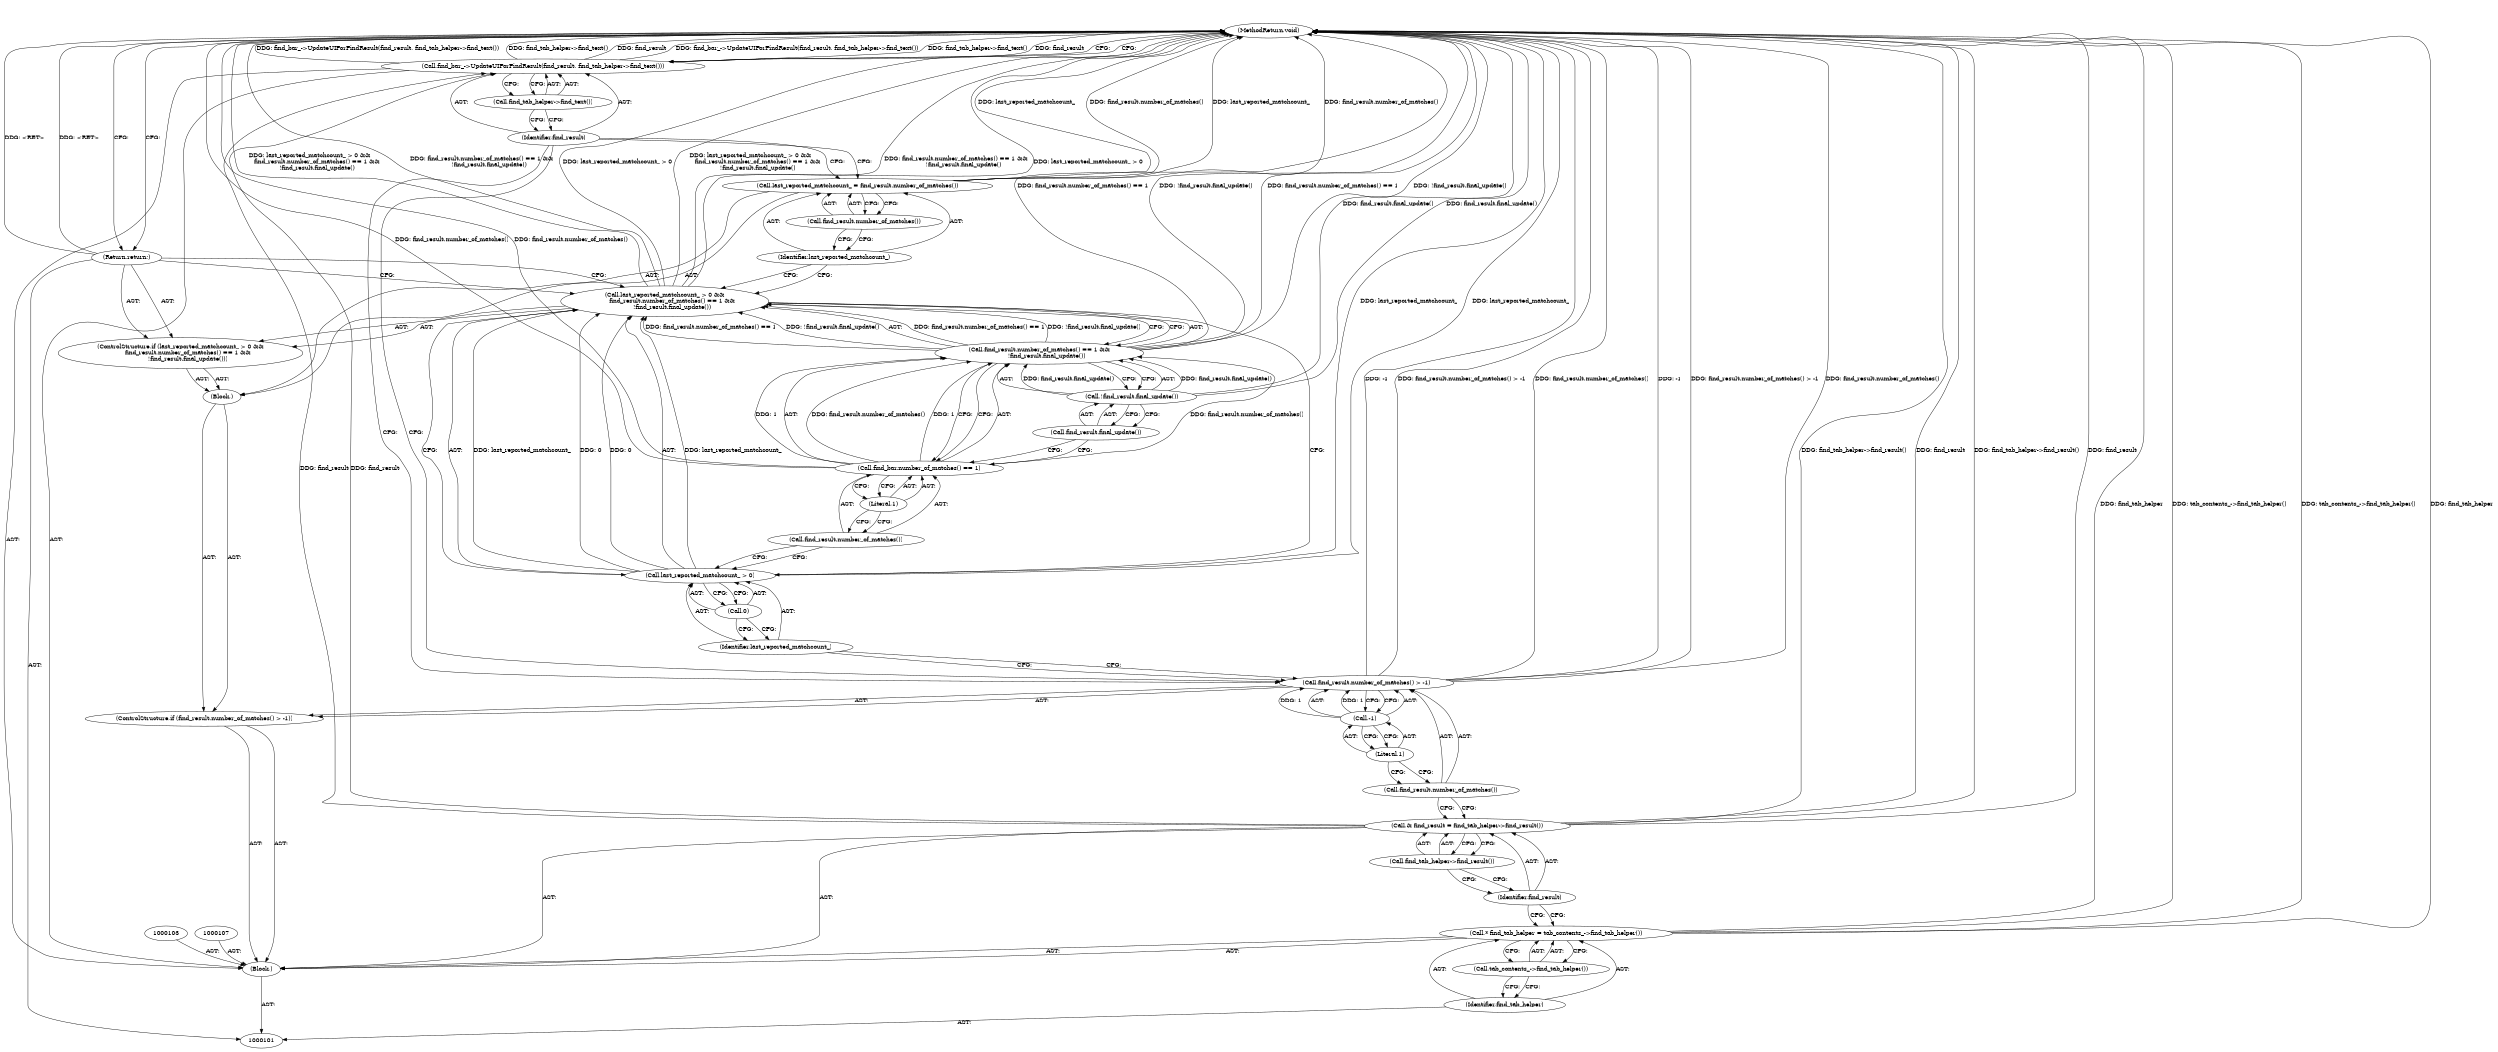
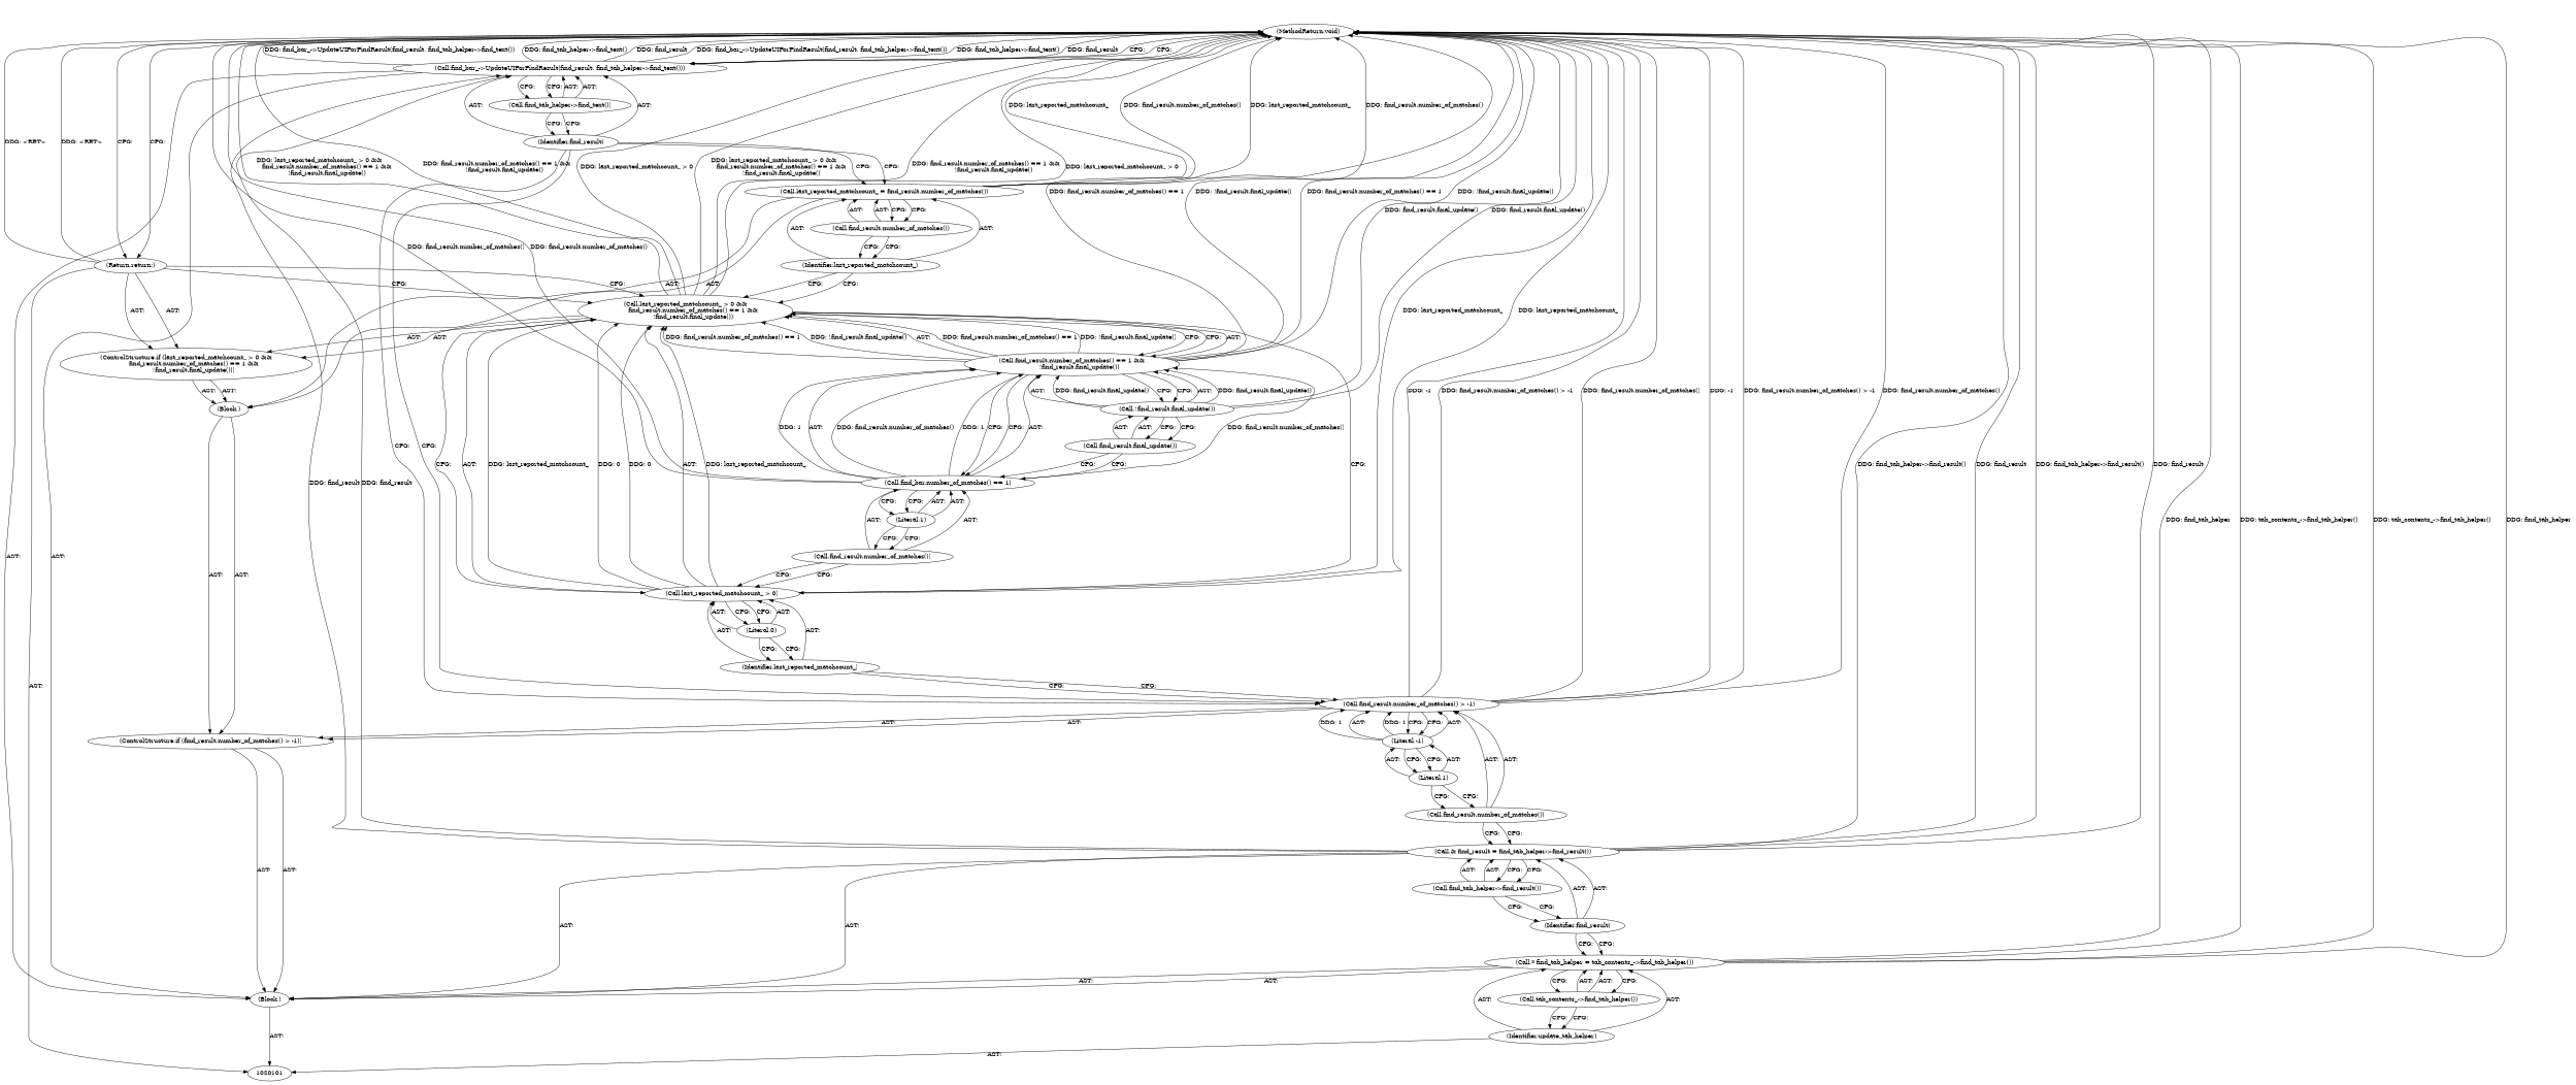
  digraph {
    n1 [label="(MethodReturn,void)"]
    n2 [label="(Call,find_bar_->UpdateUIForFindResult(find_result, find_tab_helper->find_text()))"]
    n3 [label="(Return,return;)"]
    n4 [label="(Block,)"]
    n5 [label="(Call,find_tab_helper->find_text())"]
-   1000101
+   1000101 [label=1020101]
    n7 [label="(Call,last_reported_matchcount_ > 0 &&\n        find_result.number_of_matches() == 1 &&\n        !find_result.final_update())"]
    n8 [label="(ControlStructure,if (last_reported_matchcount_ > 0 &&\n        find_result.number_of_matches() == 1 &&\n        !find_result.final_update()))"]
    n9 [label="(Call,find_result.number_of_matches())"]
    n10 [label="(Call,last_reported_matchcount_ = find_result.number_of_matches())"]
    n11 [label="(Identifier,last_reported_matchcount_)"]
    n12 [label="(Block,)"]
    n13 [label="(ControlStructure,if (find_result.number_of_matches() > -1))"]
    n14 [label="(Call,last_reported_matchcount_ > 0)"]
    n15 [label="(Call,find_result.number_of_matches() == 1 &&\n        !find_result.final_update())"]
    n16 [label="(Identifier,find_result)"]
    n17 [label="(Call,find_result.number_of_matches() > -1)"]
-   n18 [label="(Call,-1)"]
+   n18 [label="(Literal,-1)"]
    n19 [label="(Call,* find_tab_helper = tab_contents_->find_tab_helper())"]
    n20 [label="(Call,tab_contents_->find_tab_helper())"]
-   n21 [label="(Identifier,find_tab_helper)"]
+   n21 [label="(Identifier,update_tab_helper)"]
    n22 [label="(Call,& find_result = find_tab_helper->find_result())"]
    n23 [label="(Call,find_tab_helper->find_result())"]
    n24 [label="(Identifier,find_result)"]
    n25 [label="(Literal,1)"]
    n26 [label="(Call,find_result.number_of_matches())"]
-   n27 [label="(Call,0)"]
+   n27 [label="(Literal,0)"]
    n28 [label="(Identifier,last_reported_matchcount_)"]
    n29 [label="(Call,find_bar.number_of_matches() == 1)"]
    n30 [label="(Call,!find_result.final_update())"]
    n31 [label="(Literal,1)"]
    n32 [label="(Call,find_result.number_of_matches())"]
    n33 [label="(Call,find_result.final_update())"]
-   1000103
-   1000107
    n1 -> n2 [label="CFG: "]
    n1 -> n2 [label="CFG: "]
    n1 -> n3 [label="CFG: "]
    n1 -> n3 [label="CFG: "]
    n2 -> n1 [label="DDG: find_bar_->UpdateUIForFindResult(find_result, find_tab_helper->find_text())"]
    n2 -> n1 [label="DDG: find_tab_helper->find_text()"]
    n2 -> n1 [label="DDG: find_result"]
    n2 -> n1 [label="DDG: find_bar_->UpdateUIForFindResult(find_result, find_tab_helper->find_text())"]
    n2 -> n1 [label="DDG: find_tab_helper->find_text()"]
    n2 -> n1 [label="DDG: find_result"]
    n2 -> n4 [label="AST: "]
    n2 -> n4 [label="AST: "]
    n2 -> n5 [label="CFG: "]
    n2 -> n5 [label="CFG: "]
    n3 -> n1 [label="DDG: <RET>"]
    n3 -> n1 [label="DDG: <RET>"]
    n3 -> 1000101 [label="AST: "]
    n3 -> n7 [label="CFG: "]
    n3 -> n7 [label="CFG: "]
    n3 -> n8 [label="AST: "]
    n3 -> n8 [label="AST: "]
    n4 -> 1000101 [label="AST: "]
    n5 -> n2 [label="AST: "]
    n5 -> n2 [label="AST: "]
    n5 -> n16 [label="CFG: "]
    n5 -> n16 [label="CFG: "]
    n7 -> n1 [label="DDG: last_reported_matchcount_ > 0 &&\n        find_result.number_of_matches() == 1 &&\n        !find_result.final_update()"]
    n7 -> n1 [label="DDG: find_result.number_of_matches() == 1 &&\n        !find_result.final_update()"]
    n7 -> n1 [label="DDG: last_reported_matchcount_ > 0"]
    n7 -> n1 [label="DDG: last_reported_matchcount_ > 0 &&\n        find_result.number_of_matches() == 1 &&\n        !find_result.final_update()"]
    n7 -> n1 [label="DDG: find_result.number_of_matches() == 1 &&\n        !find_result.final_update()"]
    n7 -> n1 [label="DDG: last_reported_matchcount_ > 0"]
    n7 -> n8 [label="AST: "]
    n7 -> n8 [label="AST: "]
    n7 -> n14 [label="CFG: "]
    n7 -> n14 [label="CFG: "]
    n7 -> n15 [label="CFG: "]
    n7 -> n15 [label="CFG: "]
    n8 -> n12 [label="AST: "]
    n8 -> n12 [label="AST: "]
    n9 -> n10 [label="AST: "]
    n9 -> n10 [label="AST: "]
    n9 -> n11 [label="CFG: "]
    n9 -> n11 [label="CFG: "]
    n10 -> n1 [label="DDG: last_reported_matchcount_"]
    n10 -> n1 [label="DDG: find_result.number_of_matches()"]
    n10 -> n1 [label="DDG: last_reported_matchcount_"]
    n10 -> n1 [label="DDG: find_result.number_of_matches()"]
    n10 -> n9 [label="CFG: "]
    n10 -> n9 [label="CFG: "]
    n10 -> n12 [label="AST: "]
    n10 -> n12 [label="AST: "]
    n11 -> n7 [label="CFG: "]
    n11 -> n7 [label="CFG: "]
    n11 -> n10 [label="AST: "]
    n11 -> n10 [label="AST: "]
    n12 -> n13 [label="AST: "]
    n12 -> n13 [label="AST: "]
    n13 -> n4 [label="AST: "]
    n13 -> n4 [label="AST: "]
    n14 -> n1 [label="DDG: last_reported_matchcount_"]
    n14 -> n1 [label="DDG: last_reported_matchcount_"]
    n14 -> n7 [label="AST: "]
    n14 -> n7 [label="DDG: last_reported_matchcount_"]
    n14 -> n7 [label="DDG: 0"]
    n14 -> n7 [label="AST: "]
    n14 -> n7 [label="DDG: last_reported_matchcount_"]
    n14 -> n7 [label="DDG: 0"]
    n14 -> n27 [label="CFG: "]
    n14 -> n27 [label="CFG: "]
    n15 -> n1 [label="DDG: !find_result.final_update()"]
    n15 -> n1 [label="DDG: find_result.number_of_matches() == 1"]
    n15 -> n1 [label="DDG: !find_result.final_update()"]
    n15 -> n1 [label="DDG: find_result.number_of_matches() == 1"]
    n15 -> n7 [label="AST: "]
    n15 -> n7 [label="DDG: find_result.number_of_matches() == 1"]
    n15 -> n7 [label="DDG: !find_result.final_update()"]
    n15 -> n7 [label="AST: "]
    n15 -> n7 [label="DDG: find_result.number_of_matches() == 1"]
    n15 -> n7 [label="DDG: !find_result.final_update()"]
    n15 -> n29 [label="CFG: "]
    n15 -> n29 [label="CFG: "]
    n15 -> n30 [label="CFG: "]
    n15 -> n30 [label="CFG: "]
    n16 -> n2 [label="AST: "]
    n16 -> n2 [label="AST: "]
    n16 -> n10 [label="CFG: "]
    n16 -> n10 [label="CFG: "]
    n16 -> n17 [label="CFG: "]
    n16 -> n17 [label="CFG: "]
    n17 -> n1 [label="DDG: -1"]
    n17 -> n1 [label="DDG: find_result.number_of_matches() > -1"]
    n17 -> n1 [label="DDG: find_result.number_of_matches()"]
    n17 -> n1 [label="DDG: -1"]
    n17 -> n1 [label="DDG: find_result.number_of_matches() > -1"]
    n17 -> n1 [label="DDG: find_result.number_of_matches()"]
    n17 -> n13 [label="AST: "]
    n17 -> n13 [label="AST: "]
    n17 -> n18 [label="CFG: "]
    n17 -> n18 [label="CFG: "]
    n18 -> n17 [label="AST: "]
    n18 -> n17 [label="DDG: 1"]
    n18 -> n17 [label="AST: "]
    n18 -> n17 [label="DDG: 1"]
    n18 -> n25 [label="CFG: "]
    n18 -> n25 [label="CFG: "]
    n19 -> n1 [label="DDG: find_tab_helper"]
    n19 -> n1 [label="DDG: tab_contents_->find_tab_helper()"]
    n19 -> n1 [label="DDG: find_tab_helper"]
    n19 -> n1 [label="DDG: tab_contents_->find_tab_helper()"]
    n19 -> n4 [label="AST: "]
    n19 -> n4 [label="AST: "]
    n19 -> n20 [label="CFG: "]
    n19 -> n20 [label="CFG: "]
    n20 -> n19 [label="AST: "]
    n20 -> n19 [label="AST: "]
    n20 -> n21 [label="CFG: "]
    n20 -> n21 [label="CFG: "]
    n21 -> 1000101 [label="AST: "]
    n21 -> n19 [label="AST: "]
    n21 -> n19 [label="AST: "]
    n22 -> n1 [label="DDG: find_tab_helper->find_result()"]
    n22 -> n1 [label="DDG: find_result"]
    n22 -> n1 [label="DDG: find_tab_helper->find_result()"]
    n22 -> n1 [label="DDG: find_result"]
    n22 -> n2 [label="DDG: find_result"]
    n22 -> n2 [label="DDG: find_result"]
    n22 -> n4 [label="AST: "]
    n22 -> n4 [label="AST: "]
    n22 -> n23 [label="CFG: "]
    n22 -> n23 [label="CFG: "]
    n23 -> n22 [label="AST: "]
    n23 -> n22 [label="AST: "]
    n23 -> n24 [label="CFG: "]
    n23 -> n24 [label="CFG: "]
    n24 -> n19 [label="CFG: "]
    n24 -> n19 [label="CFG: "]
    n24 -> n22 [label="AST: "]
    n24 -> n22 [label="AST: "]
    n25 -> n18 [label="AST: "]
    n25 -> n18 [label="AST: "]
    n25 -> n26 [label="CFG: "]
    n25 -> n26 [label="CFG: "]
    n26 -> n17 [label="AST: "]
    n26 -> n17 [label="AST: "]
    n26 -> n22 [label="CFG: "]
    n26 -> n22 [label="CFG: "]
    n27 -> n14 [label="AST: "]
    n27 -> n14 [label="AST: "]
    n27 -> n28 [label="CFG: "]
    n27 -> n28 [label="CFG: "]
    n28 -> n14 [label="AST: "]
    n28 -> n14 [label="AST: "]
    n28 -> n17 [label="CFG: "]
    n28 -> n17 [label="CFG: "]
    n29 -> n1 [label="DDG: find_result.number_of_matches()"]
    n29 -> n1 [label="DDG: find_result.number_of_matches()"]
    n29 -> n15 [label="AST: "]
    n29 -> n15 [label="DDG: find_result.number_of_matches()"]
    n29 -> n15 [label="DDG: 1"]
    n29 -> n15 [label="AST: "]
    n29 -> n15 [label="DDG: find_result.number_of_matches()"]
    n29 -> n15 [label="DDG: 1"]
    n29 -> n31 [label="CFG: "]
    n29 -> n31 [label="CFG: "]
    n30 -> n1 [label="DDG: find_result.final_update()"]
    n30 -> n1 [label="DDG: find_result.final_update()"]
    n30 -> n15 [label="AST: "]
    n30 -> n15 [label="DDG: find_result.final_update()"]
    n30 -> n15 [label="AST: "]
    n30 -> n15 [label="DDG: find_result.final_update()"]
    n30 -> n33 [label="CFG: "]
    n30 -> n33 [label="CFG: "]
    n31 -> n29 [label="AST: "]
    n31 -> n29 [label="AST: "]
    n31 -> n32 [label="CFG: "]
    n31 -> n32 [label="CFG: "]
    n32 -> n14 [label="CFG: "]
    n32 -> n14 [label="CFG: "]
    n32 -> n29 [label="AST: "]
    n32 -> n29 [label="AST: "]
    n33 -> n29 [label="CFG: "]
    n33 -> n29 [label="CFG: "]
    n33 -> n30 [label="AST: "]
    n33 -> n30 [label="AST: "]
-   1000103 -> n4 [label="AST: "]
-   1000107 -> n4 [label="AST: "]
  }
